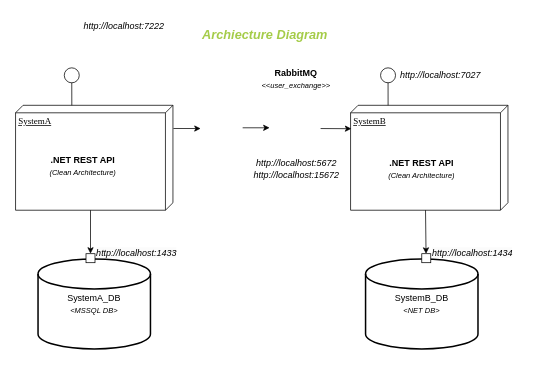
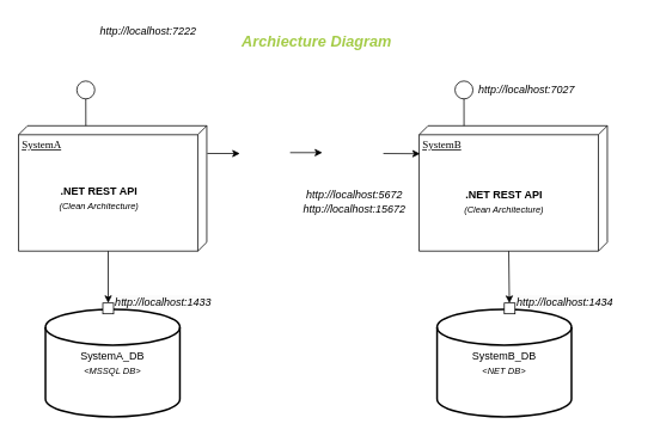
  <mxCell id="0" />
  <mxCell id="1" parent="0" />
  <mxCell id="2" value="&lt;i style=&quot;forced-color-adjust: none; color: rgb(0, 0, 0); font-family: Helvetica; font-size: 12px; font-variant-ligatures: normal; font-variant-caps: normal; font-weight: 400; letter-spacing: normal; orphans: 2; text-align: center; text-indent: 0px; text-transform: none; widows: 2; word-spacing: 0px; -webkit-text-stroke-width: 0px; white-space: normal; background-color: rgb(251, 251, 251); text-decoration-thickness: initial; text-decoration-style: initial; text-decoration-color: initial;&quot;&gt;http://localhost:1433&lt;/i&gt;" style="text;whiteSpace=wrap;html=1;" vertex="1" parent="1"><mxGeometry x="126" y="323" width="140" height="40" as="geometry" /></mxCell>
  <mxCell id="3" value="SystemA" style="verticalAlign=top;align=left;spacingTop=8;spacingLeft=2;spacingRight=12;shape=cube;size=10;direction=south;fontStyle=4;html=1;rounded=0;shadow=0;comic=0;labelBackgroundColor=none;strokeWidth=1;fontFamily=Verdana;fontSize=12" parent="1" vertex="1"><mxGeometry x="20" y="140" width="210" height="140" as="geometry" /></mxCell>
  <mxCell id="4" value="SystemB" style="verticalAlign=top;align=left;spacingTop=8;spacingLeft=2;spacingRight=12;shape=cube;size=10;direction=south;fontStyle=4;html=1;rounded=0;shadow=0;comic=0;labelBackgroundColor=none;strokeWidth=1;fontFamily=Verdana;fontSize=12" parent="1" vertex="1"><mxGeometry x="467" y="140" width="210" height="140" as="geometry" /></mxCell>
  <mxCell id="5" style="edgeStyle=elbowEdgeStyle;rounded=0;html=1;labelBackgroundColor=none;startArrow=none;startFill=0;startSize=8;endArrow=none;endFill=0;endSize=16;fontFamily=Verdana;fontSize=12;" parent="1" edge="1"><mxGeometry relative="1" as="geometry"><mxPoint x="95.08" y="140" as="sourcePoint" /><mxPoint x="95.08" y="105" as="targetPoint" /></mxGeometry></mxCell>
  <mxCell id="6" value="" style="ellipse;whiteSpace=wrap;html=1;rounded=0;shadow=0;comic=0;labelBackgroundColor=none;strokeWidth=1;fontFamily=Verdana;fontSize=12;align=center;" parent="1" vertex="1"><mxGeometry x="85" y="90" width="20" height="20" as="geometry" /></mxCell>
  <mxCell id="7" value="&lt;i&gt;http://localhost:7222&lt;/i&gt;" style="text;html=1;align=center;verticalAlign=middle;whiteSpace=wrap;rounded=0;" parent="1" vertex="1"><mxGeometry x="135" y="20" width="60" height="30" as="geometry" /></mxCell>
  <mxCell id="8" style="edgeStyle=elbowEdgeStyle;rounded=0;html=1;labelBackgroundColor=none;startArrow=none;startFill=0;startSize=8;endArrow=none;endFill=0;endSize=16;fontFamily=Verdana;fontSize=12;" parent="1" edge="1"><mxGeometry relative="1" as="geometry"><mxPoint x="517.08" y="140" as="sourcePoint" /><mxPoint x="517.08" y="105" as="targetPoint" /></mxGeometry></mxCell>
  <mxCell id="9" value="" style="ellipse;whiteSpace=wrap;html=1;rounded=0;shadow=0;comic=0;labelBackgroundColor=none;strokeWidth=1;fontFamily=Verdana;fontSize=12;align=center;" parent="1" vertex="1"><mxGeometry x="507" y="90" width="20" height="20" as="geometry" /></mxCell>
  <mxCell id="10" value="&lt;i&gt;http://localhost:7027&lt;/i&gt;" style="text;html=1;align=center;verticalAlign=middle;whiteSpace=wrap;rounded=0;" parent="1" vertex="1"><mxGeometry x="557" y="85" width="60" height="30" as="geometry" /></mxCell>
  <mxCell id="11" value="" style="endArrow=classic;html=1;rounded=0;exitX=0.221;exitY=-0.003;exitDx=0;exitDy=0;exitPerimeter=0;" parent="1" source="3" edge="1"><mxGeometry width="50" height="50" relative="1" as="geometry"><mxPoint x="235" y="170" as="sourcePoint" /><mxPoint x="267" y="171" as="targetPoint" /></mxGeometry></mxCell>
  <mxCell id="12" value="" style="endArrow=classic;html=1;rounded=0;entryX=0.223;entryY=0.995;entryDx=0;entryDy=0;entryPerimeter=0;" parent="1" target="4" edge="1"><mxGeometry width="50" height="50" relative="1" as="geometry"><mxPoint x="427" y="171" as="sourcePoint" /><mxPoint x="479.31" y="170.94" as="targetPoint" /></mxGeometry></mxCell>
- <mxCell id="13" value="&lt;b&gt;RabbitMQ&lt;/b&gt;&lt;br&gt;&lt;i&gt;&lt;font style=&quot;&quot;&gt;&lt;span style=&quot;font-size: 10px;&quot;&gt;&amp;lt;&amp;lt;user_exchange&amp;gt;&amp;gt;&lt;/span&gt;&lt;/font&gt;&lt;/i&gt;" style="text;html=1;align=center;verticalAlign=middle;whiteSpace=wrap;rounded=0;" parent="1" vertex="1"><mxGeometry x="332" y="90" width="125" height="30" as="geometry" /></mxCell>
  <mxCell id="14" value="&lt;b&gt;.NET REST API&lt;/b&gt;&lt;div&gt;&lt;font style=&quot;font-size: 10px;&quot;&gt;&lt;i&gt;(Clean Architecture)&lt;/i&gt;&lt;/font&gt;&lt;/div&gt;" style="text;html=1;align=center;verticalAlign=middle;whiteSpace=wrap;rounded=0;" parent="1" vertex="1"><mxGeometry x="55" y="206" width="110" height="30" as="geometry" /></mxCell>
  <mxCell id="15" value="&lt;b&gt;.NET REST API&lt;/b&gt;&lt;div&gt;&lt;font style=&quot;font-size: 10px;&quot;&gt;&lt;i&gt;(Clean Architecture)&lt;/i&gt;&lt;/font&gt;&lt;/div&gt;" style="text;html=1;align=center;verticalAlign=middle;whiteSpace=wrap;rounded=0;" parent="1" vertex="1"><mxGeometry x="507" y="210" width="110" height="30" as="geometry" /></mxCell>
  <mxCell id="16" value="&lt;b&gt;&lt;i&gt;&lt;font color=&quot;#a5cc49&quot; style=&quot;font-size: 17px;&quot;&gt;Archiecture Diagram&lt;/font&gt;&lt;/i&gt;&lt;/b&gt;" style="text;html=1;align=center;verticalAlign=middle;whiteSpace=wrap;rounded=0;" parent="1" vertex="1"><mxGeometry x="257" y="32" width="192" height="30" as="geometry" /></mxCell>
  <mxCell id="17" value="SystemA_DB&lt;br&gt;&lt;font size=&quot;1&quot; style=&quot;&quot;&gt;&lt;i style=&quot;&quot;&gt;&amp;lt;MSSQL DB&amp;gt;&lt;/i&gt;&lt;/font&gt;" style="strokeWidth=2;html=1;shape=mxgraph.flowchart.database;whiteSpace=wrap;" parent="1" vertex="1"><mxGeometry x="50" y="345" width="150" height="120" as="geometry" /></mxCell>
  <mxCell id="18" value="SystemB_DB&lt;br&gt;&lt;font style=&quot;font-size: 10px;&quot;&gt;&lt;i&gt;&amp;lt;NET DB&amp;gt;&lt;/i&gt;&lt;/font&gt;" style="strokeWidth=2;html=1;shape=mxgraph.flowchart.database;whiteSpace=wrap;" parent="1" vertex="1"><mxGeometry x="487" y="345" width="150" height="120" as="geometry" /></mxCell>
  <mxCell id="19" value="" style="shape=image;verticalLabelPosition=bottom;labelBackgroundColor=default;verticalAlign=top;aspect=fixed;imageAspect=0;image=https://images.ctfassets.net/o7xu9whrs0u9/6qR4PTwCTfgl0tjfrz0lpy/819fecae70412dacb9b960b98f5fae3b/RabbitMQ-LOGO.png;" vertex="1" parent="1"><mxGeometry x="347" y="123" width="95" height="95" as="geometry" /></mxCell>
  <mxCell id="20" value="" style="shape=image;verticalLabelPosition=bottom;labelBackgroundColor=default;verticalAlign=top;aspect=fixed;imageAspect=0;image=https://cdn-icons-png.flaticon.com/512/2493/2493541.png;" vertex="1" parent="1"><mxGeometry x="276" y="156" width="41" height="41" as="geometry" /></mxCell>
  <mxCell id="21" value="" style="shape=image;verticalLabelPosition=bottom;labelBackgroundColor=default;verticalAlign=top;aspect=fixed;imageAspect=0;image=https://cdn-icons-png.flaticon.com/512/2493/2493541.png;" vertex="1" parent="1"><mxGeometry x="276" y="197" width="41" height="41" as="geometry" /></mxCell>
  <mxCell id="22" value="" style="shape=image;verticalLabelPosition=bottom;labelBackgroundColor=default;verticalAlign=top;aspect=fixed;imageAspect=0;image=https://cdn-icons-png.flaticon.com/512/2493/2493541.png;" vertex="1" parent="1"><mxGeometry x="276" y="115" width="41" height="41" as="geometry" /></mxCell>
  <mxCell id="23" value="" style="endArrow=classic;html=1;rounded=0;exitX=0.221;exitY=-0.003;exitDx=0;exitDy=0;exitPerimeter=0;" edge="1" parent="1"><mxGeometry width="50" height="50" relative="1" as="geometry"><mxPoint x="323" y="170" as="sourcePoint" /><mxPoint x="359" y="170" as="targetPoint" /></mxGeometry></mxCell>
  <mxCell id="24" value="&lt;i&gt;http://localhost:5672&lt;br&gt;&lt;/i&gt;&lt;i&gt;http://localhost:&lt;/i&gt;&lt;i&gt;15672&lt;br&gt;&lt;/i&gt;" style="text;html=1;align=center;verticalAlign=middle;whiteSpace=wrap;rounded=0;" vertex="1" parent="1"><mxGeometry x="364.5" y="210" width="60" height="30" as="geometry" /></mxCell>
  <mxCell id="25" value="&lt;i style=&quot;forced-color-adjust: none; color: rgb(0, 0, 0); font-family: Helvetica; font-size: 12px; font-variant-ligatures: normal; font-variant-caps: normal; font-weight: 400; letter-spacing: normal; orphans: 2; text-align: center; text-indent: 0px; text-transform: none; widows: 2; word-spacing: 0px; -webkit-text-stroke-width: 0px; white-space: normal; background-color: rgb(251, 251, 251); text-decoration-thickness: initial; text-decoration-style: initial; text-decoration-color: initial;&quot;&gt;http://localhost:1434&lt;/i&gt;" style="text;whiteSpace=wrap;html=1;" vertex="1" parent="1"><mxGeometry x="574" y="323" width="140" height="40" as="geometry" /></mxCell>
  <mxCell id="26" value="" style="rounded=0;whiteSpace=wrap;html=1;" vertex="1" parent="1"><mxGeometry x="114" y="338" width="12" height="12" as="geometry" /></mxCell>
  <mxCell id="27" value="" style="endArrow=classic;html=1;rounded=0;exitX=0;exitY=0;exitDx=140;exitDy=110;exitPerimeter=0;" parent="1" source="3" edge="1"><mxGeometry width="50" height="50" relative="1" as="geometry"><mxPoint x="120" y="285" as="sourcePoint" /><mxPoint x="120" y="338" as="targetPoint" /></mxGeometry></mxCell>
  <mxCell id="28" value="" style="rounded=0;whiteSpace=wrap;html=1;" vertex="1" parent="1"><mxGeometry x="562" y="338" width="12" height="12" as="geometry" /></mxCell>
  <mxCell id="29" value="" style="endArrow=classic;html=1;rounded=0;entryX=0.538;entryY=-0.006;entryDx=0;entryDy=0;entryPerimeter=0;exitX=0;exitY=0;exitDx=140;exitDy=110;exitPerimeter=0;" parent="1" source="4" edge="1"><mxGeometry width="50" height="50" relative="1" as="geometry"><mxPoint x="567" y="285" as="sourcePoint" /><mxPoint x="567.7" y="338.1" as="targetPoint" /></mxGeometry></mxCell>
